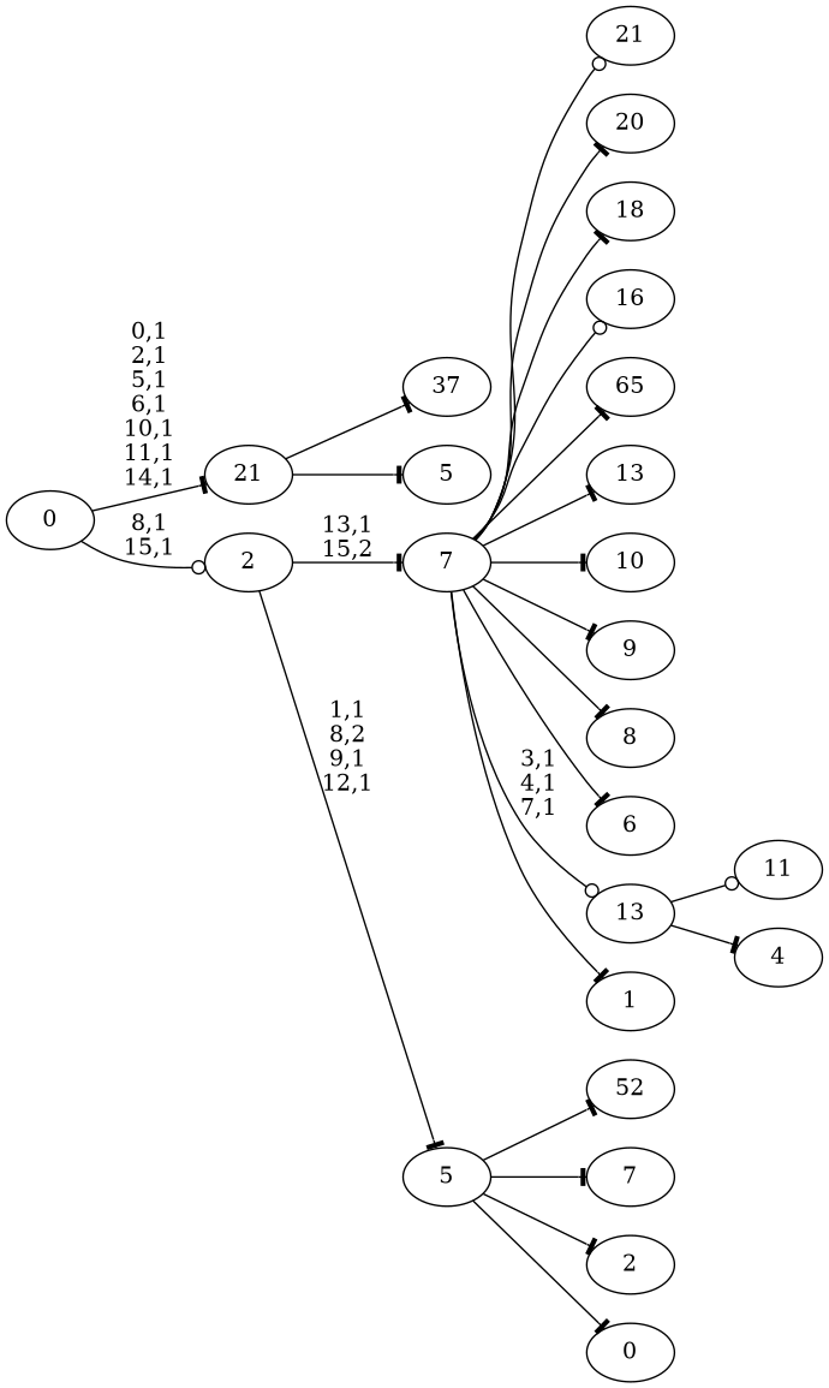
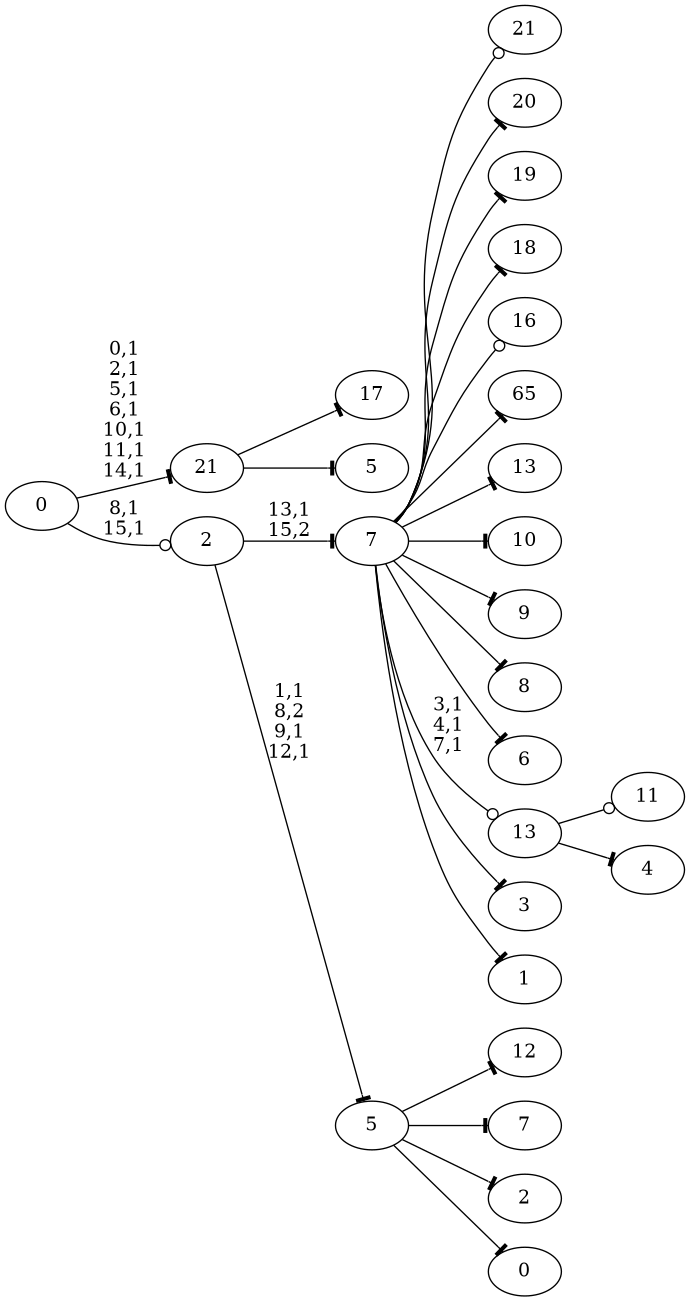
  digraph {
    rankdir=LR
    edge [arrowhead=tee]
    n1 [label=21]
    n2 [label=20]
+   n3 [label=19]
    n4 [label=18]
-   n5 [label=37]
+   n5 [label=17]
    n6 [label=16]
    n7 [label=65]
    n8 [label=13]
-   n9 [label=52]
+   n9 [label=12]
    n10 [label=11]
    n11 [label=10]
    n12 [label=9]
    n13 [label=8]
    n14 [label=7]
    n15 [label=6]
    n16 [label=5]
    21
    n18 [label=4]
    13
+   n20 [label=3]
    n21 [label=2]
    n22 [label=1]
    7
    n24 [label=0]
    5
    2
    0
    21 -> n5
    21 -> n16
    13 -> n10 [arrowhead=odot]
    13 -> n18
    7 -> n1 [arrowhead=odot]
    7 -> n2
+   7 -> n3
    7 -> n4
    7 -> n6 [arrowhead=odot]
    7 -> n7
    7 -> n8
    7 -> n11
    7 -> n12
    7 -> n13
    7 -> n15
    7 -> 13 [arrowhead=odot label="3,1\n4,1\n7,1"]
+   7 -> n20
    7 -> n22
    5 -> n9
    5 -> n14
    5 -> n21
    5 -> n24
    2 -> 7 [label="13,1\n15,2"]
    2 -> 5 [label="1,1\n8,2\n9,1\n12,1"]
    0 -> 21 [label="0,1\n2,1\n5,1\n6,1\n10,1\n11,1\n14,1"]
    0 -> 2 [arrowhead=odot label="8,1\n15,1"]
  }
